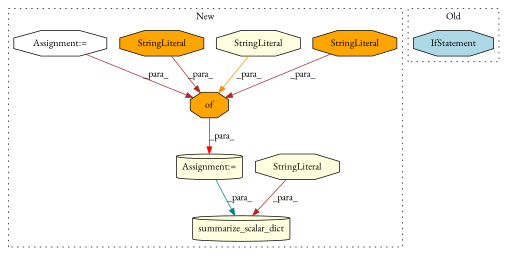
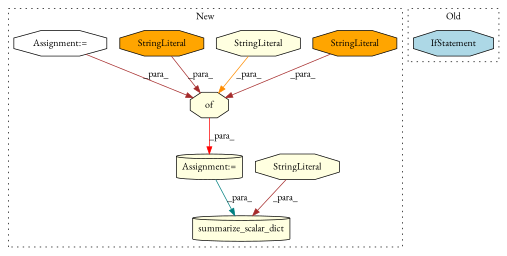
  digraph {
    fontname="EB Garamond"
    node [a=45 l=1 shape=octagon style=filled fillcolor=lightyellow fontname="EB Garamond"]
    edge [color=brown fontname="EB Garamond"]
    n1 [a=32 l="22,1" label=summarize_scalar_dict s="9187,9254" shape=cylinder]
    n2 [l=9 label=StringLiteral s=9245]
-   n3 [a=32 l="3,1" label=of s="8325,8562" fillcolor=orange]
+   n3 [a=32 l="3,1" label=of s="8325,8562"]
    n4 [l=23 label=StringLiteral s=8495 fillcolor=orange]
    n5 [l=36 label=StringLiteral s=8372]
    n6 [l=29 label=StringLiteral s=8437 fillcolor=orange]
    n7 [a=7 label="Assignment:=" s=8320 shape=cylinder]
    n8 [a=7 label="Assignment:=" s=8134 fillcolor=white]
    n9 [a=25 l="4,2" label=IfStatement s="8304,8322" fillcolor=lightblue]
    subgraph cluster_1 {
      label=New
      style=dotted
      n1
      n2
      n3
      n4
      n5
      n6
      n7
      n8
    }
    subgraph cluster_2 {
      label=Old
      style=dotted
      n9
    }
    n2 -> n1 [label=_para_]
    n3 -> n7 [label=_para_ color=red]
    n4 -> n3 [label=_para_]
    n5 -> n3 [label=_para_ color=darkorange]
    n6 -> n3 [label=_para_]
    n7 -> n1 [label=_para_ color=teal]
    n8 -> n3 [label=_para_]
  }
